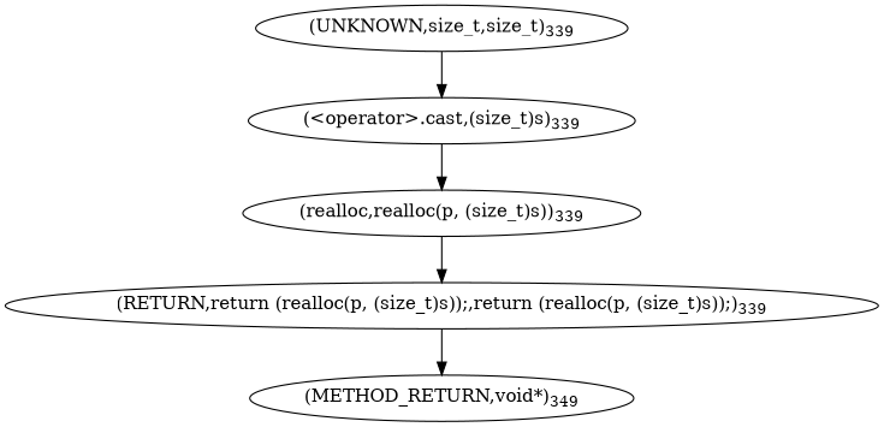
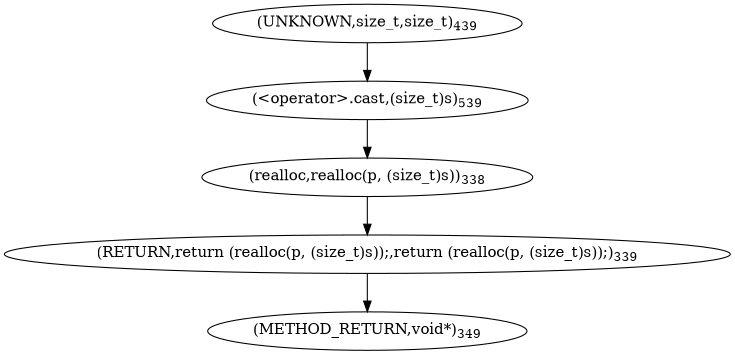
  digraph {
    n1 [label=<(RETURN,return (realloc(p, (size_t)s));,return (realloc(p, (size_t)s));)<SUB>339</SUB>>]
    n2 [label=<(METHOD_RETURN,void*)<SUB>349</SUB>>]
-   n3 [label=<(realloc,realloc(p, (size_t)s))<SUB>339</SUB>>]
-   n4 [label=<(&lt;operator&gt;.cast,(size_t)s)<SUB>339</SUB>>]
-   n5 [label=<(UNKNOWN,size_t,size_t)<SUB>339</SUB>>]
+   n3 [label=<(realloc,realloc(p, (size_t)s))<SUB>338</SUB>>]
+   n4 [label=<(&lt;operator&gt;.cast,(size_t)s)<SUB>539</SUB>>]
+   n5 [label=<(UNKNOWN,size_t,size_t)<SUB>439</SUB>>]
    n1 -> n2
    n3 -> n1
    n4 -> n3
    n5 -> n4
  }
